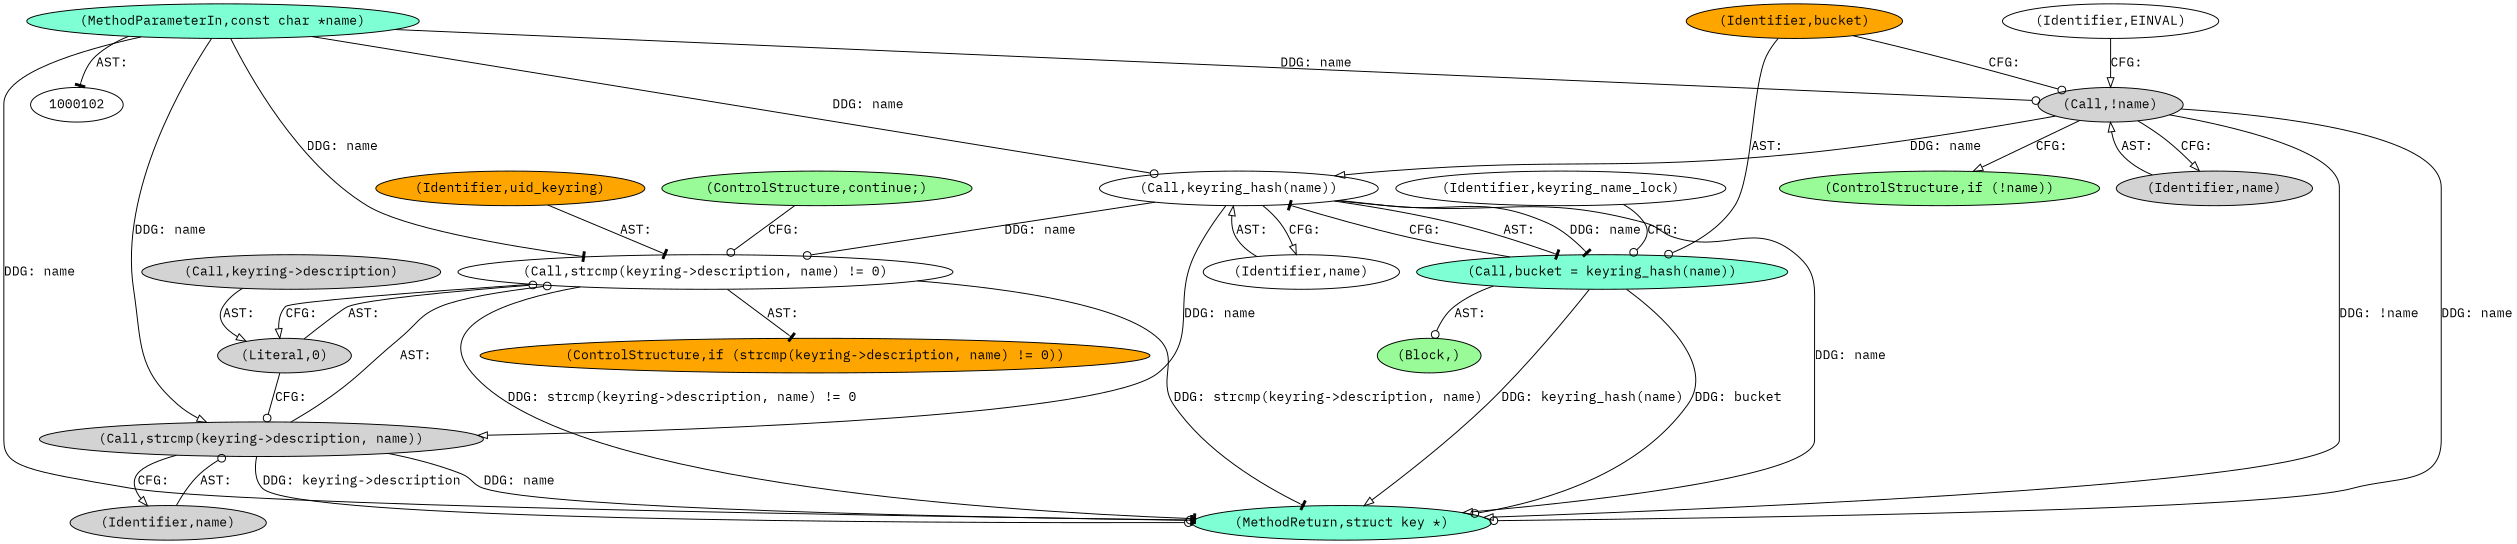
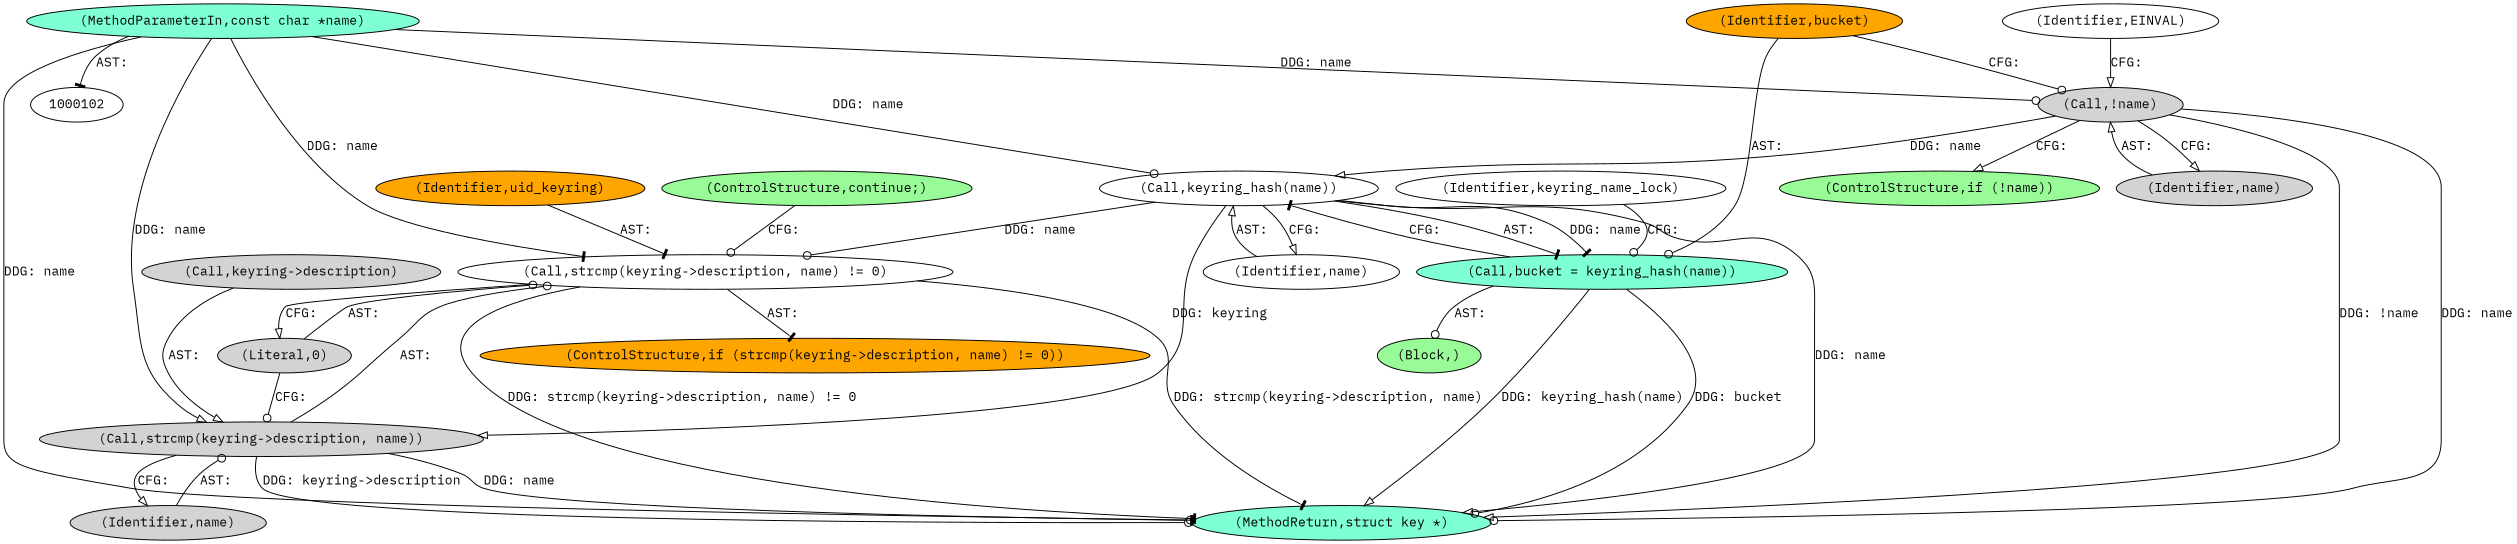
  digraph {
    fontname="IBM Plex Mono"
    node [fillcolor=lightgrey fontname="IBM Plex Mono" style=filled]
    edge [arrowhead=odot fontname="IBM Plex Mono"]
    n1 [label="(Call,!name)"]
    n2 [fillcolor=white label="(Call,keyring_hash(name))"]
    n3 [fillcolor=palegreen label="(ControlStructure,if (!name))"]
    n4 [label="(Identifier,name)"]
    n5 [fillcolor=aquamarine label="(MethodReturn,struct key *)"]
    n6 [fillcolor=white label="(Call,strcmp(keyring->description, name) != 0)"]
    n7 [label="(Call,strcmp(keyring->description, name))"]
    n8 [fillcolor=aquamarine label="(Call,bucket = keyring_hash(name))"]
    n9 [fillcolor=white label="(Identifier,name)"]
    n10 [fillcolor=aquamarine label="(MethodParameterIn,const char *name)"]
    1000102 [fillcolor=white]
    n12 [fillcolor=orange label="(ControlStructure,if (strcmp(keyring->description, name) != 0))"]
    n13 [label="(Literal,0)"]
    n14 [label="(Identifier,name)"]
    n15 [fillcolor=palegreen label="(Block,)"]
    n16 [fillcolor=orange label="(Identifier,bucket)"]
    n17 [label="(Call,keyring->description)"]
    n18 [fillcolor=white label="(Identifier,EINVAL)"]
    n19 [fillcolor=palegreen label="(ControlStructure,continue;)"]
    n20 [fillcolor=orange label="(Identifier,uid_keyring)"]
    n21 [fillcolor=white label="(Identifier,keyring_name_lock)"]
    n1 -> n2 [arrowhead=onormal label="DDG: name"]
    n1 -> n3 [arrowhead=onormal label="CFG: "]
    n1 -> n4 [arrowhead=onormal label="CFG: "]
    n1 -> n5 [label="DDG: name"]
    n1 -> n5 [arrowhead=onormal label="DDG: !name"]
    n2 -> n5 [arrowhead=onormal label="DDG: name"]
    n2 -> n6 [label="DDG: name"]
-   n2 -> n7 [arrowhead=onormal label="DDG: name"]
+   n2 -> n7 [arrowhead=onormal label="DDG: keyring"]
    n2 -> n8 [arrowhead=tee label="AST: "]
    n2 -> n8 [arrowhead=tee label="DDG: name"]
    n2 -> n9 [arrowhead=onormal label="CFG: "]
    n4 -> n1 [arrowhead=onormal label="AST: "]
    n6 -> n5 [arrowhead=tee label="DDG: strcmp(keyring->description, name) != 0"]
    n6 -> n5 [arrowhead=tee label="DDG: strcmp(keyring->description, name)"]
    n6 -> n12 [arrowhead=tee label="AST: "]
    n6 -> n13 [arrowhead=onormal label="CFG: "]
    n7 -> n5 [label="DDG: keyring->description"]
    n7 -> n5 [arrowhead=tee label="DDG: name"]
    n7 -> n6 [label="AST: "]
    n7 -> n14 [arrowhead=onormal label="CFG: "]
    n8 -> n2 [arrowhead=tee label="CFG: "]
    n8 -> n5 [arrowhead=onormal label="DDG: keyring_hash(name)"]
    n8 -> n5 [label="DDG: bucket"]
    n8 -> n15 [label="AST: "]
    n9 -> n2 [arrowhead=onormal label="AST: "]
    n10 -> n1 [label="DDG: name"]
    n10 -> n2 [label="DDG: name"]
    n10 -> n5 [label="DDG: name"]
    n10 -> n6 [arrowhead=tee label="DDG: name"]
    n10 -> n7 [arrowhead=onormal label="DDG: name"]
    n10 -> 1000102 [arrowhead=tee label="AST: "]
    n13 -> n6 [label="AST: "]
    n13 -> n7 [label="CFG: "]
    n14 -> n7 [label="AST: "]
    n16 -> n1 [label="CFG: "]
    n16 -> n8 [label="AST: "]
-   n17 -> n13 [arrowhead=onormal label="AST: "]
+   n17 -> n7 [arrowhead=onormal label="AST: "]
    n18 -> n1 [arrowhead=onormal label="CFG: "]
    n19 -> n6 [label="CFG: "]
    n20 -> n6 [arrowhead=tee label="AST: "]
    n21 -> n8 [label="CFG: "]
  }
